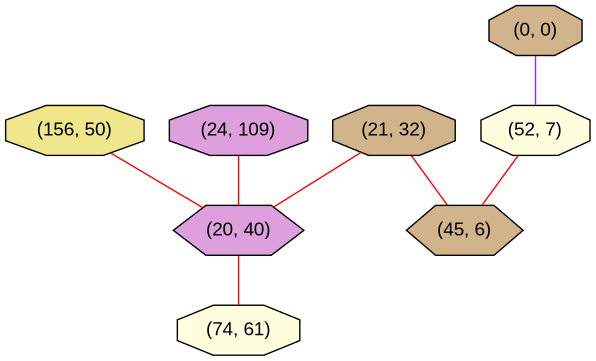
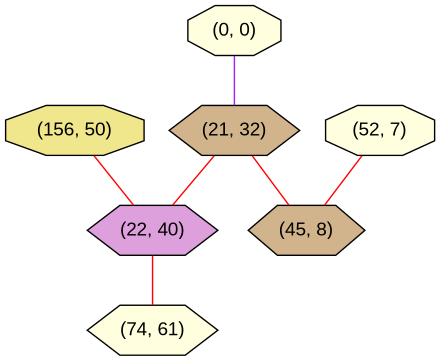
  graph {
    fontname="Liberation Sans"
    node [fillcolor=tan fontname="Liberation Sans" shape=octagon style=filled]
    edge [color=red fontname="Liberation Sans" weight=1]
    "(156, 50)" [fillcolor=khaki]
-   "(20, 40)" [fillcolor=plum shape=hexagon]
-   "(74, 61)" [fillcolor=lightyellow]
-   "(0, 0)"
-   "(21, 32)"
-   "(45, 8)" [shape=hexagon label="(45, 6)"]
+   "(20, 40)" [fillcolor=plum shape=hexagon label="(22, 40)"]
+   "(74, 61)" [fillcolor=lightyellow shape=hexagon]
+   "(0, 0)" [fillcolor=lightyellow]
+   "(21, 32)" [shape=hexagon]
+   "(45, 8)" [shape=hexagon]
    n7 [fillcolor=lightyellow label="(52, 7)"]
-   "(24, 109)" [fillcolor=plum]
    "(156, 50)" -- "(20, 40)"
    "(20, 40)" -- "(74, 61)"
-   "(0, 0)" -- n7 [color=purple weight=4]
+   "(0, 0)" -- "(21, 32)" [color=purple weight=4]
    "(21, 32)" -- "(20, 40)"
    "(21, 32)" -- "(45, 8)"
    n7 -- "(45, 8)"
-   "(24, 109)" -- "(20, 40)"
  }
